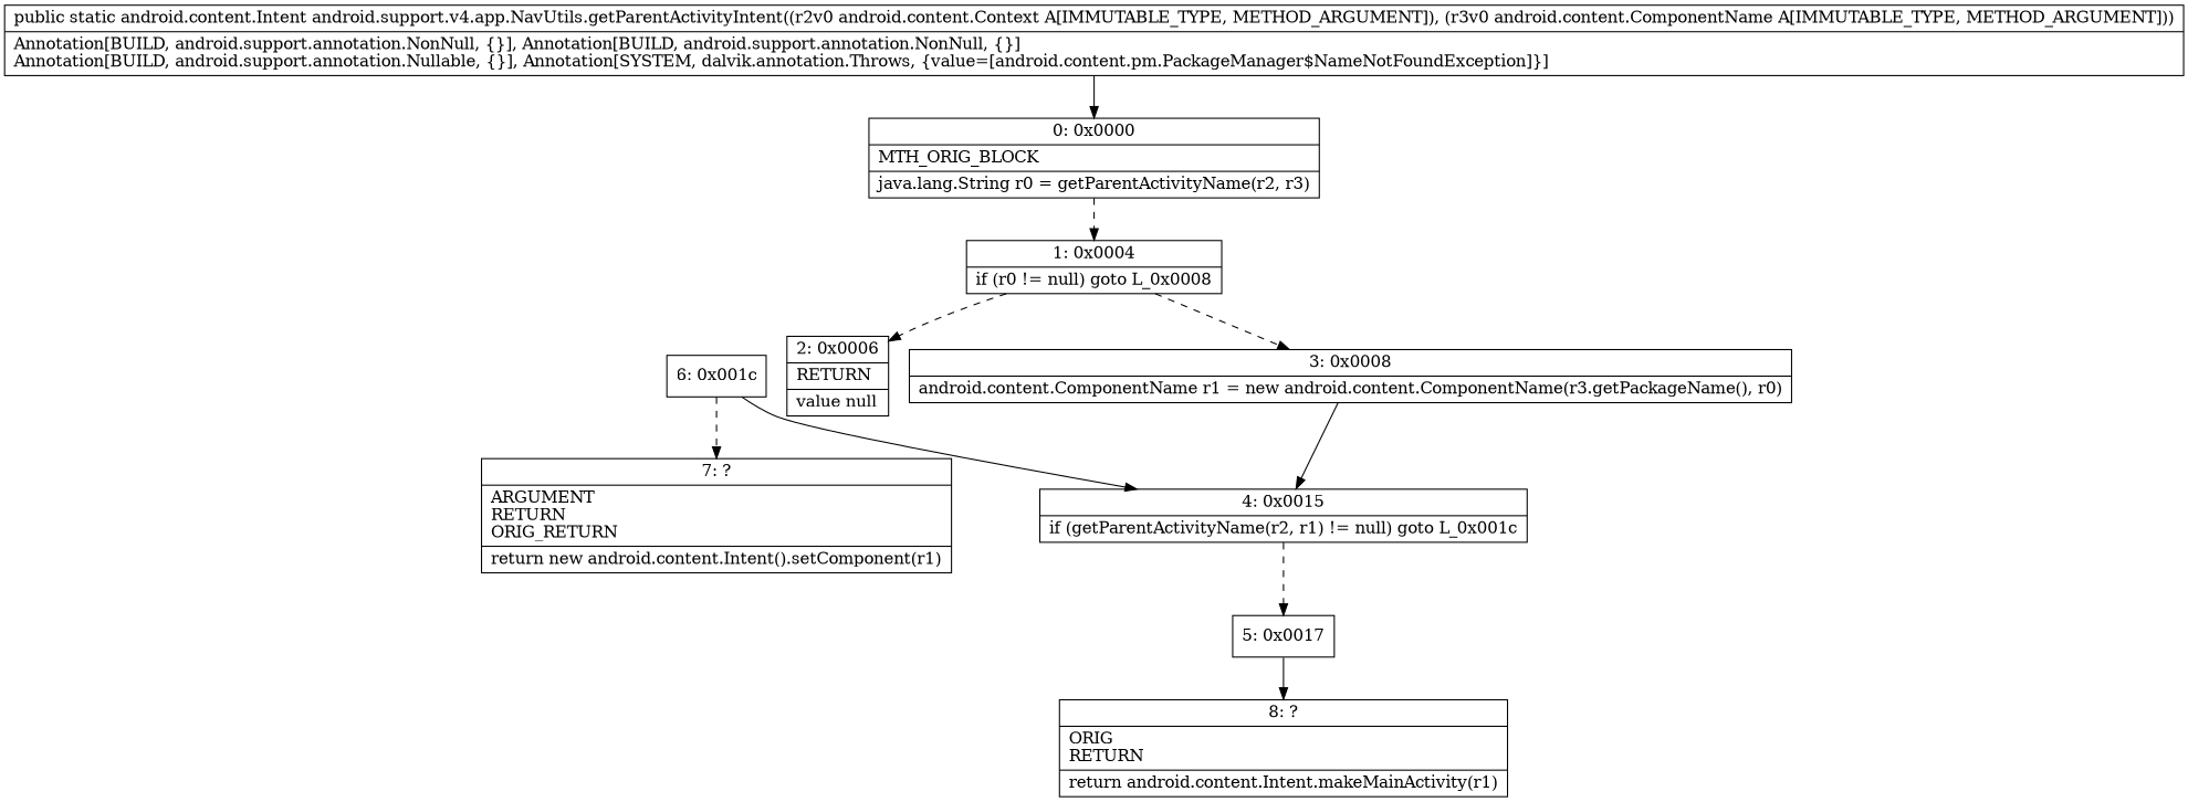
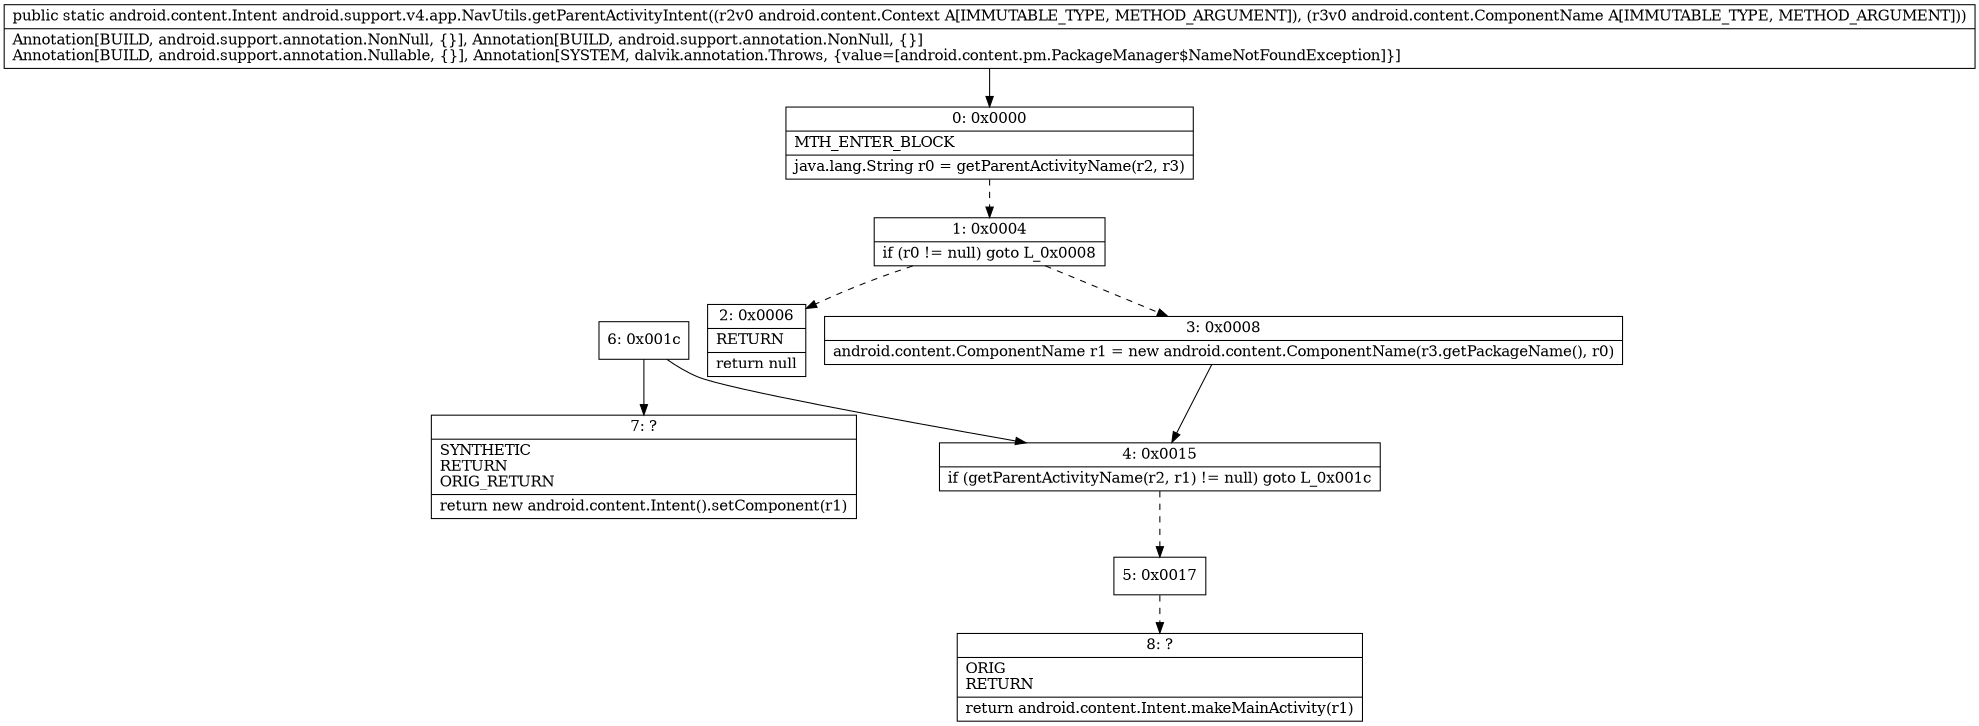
  digraph {
    node [shape=record]
-   n1 [label="{0\:\ 0x0000|MTH_ORIG_BLOCK\l|java.lang.String r0 = getParentActivityName(r2, r3)\l}"]
+   n1 [label="{0\:\ 0x0000|MTH_ENTER_BLOCK\l|java.lang.String r0 = getParentActivityName(r2, r3)\l}"]
    n2 [label="{1\:\ 0x0004|if (r0 != null) goto L_0x0008\l}"]
-   n3 [label="{2\:\ 0x0006|RETURN\l|value null\l}"]
+   n3 [label="{2\:\ 0x0006|RETURN\l|return null\l}"]
    n4 [label="{3\:\ 0x0008|android.content.ComponentName r1 = new android.content.ComponentName(r3.getPackageName(), r0)\l}"]
    n5 [label="{4\:\ 0x0015|if (getParentActivityName(r2, r1) != null) goto L_0x001c\l}"]
    n6 [label="{5\:\ 0x0017}"]
    n7 [label="{8\:\ ?|ORIG\lRETURN\l|return android.content.Intent.makeMainActivity(r1)\l}"]
    n8 [label="{6\:\ 0x001c}"]
-   n9 [label="{7\:\ ?|ARGUMENT\lRETURN\lORIG_RETURN\l|return new android.content.Intent().setComponent(r1)\l}"]
+   n9 [label="{7\:\ ?|SYNTHETIC\lRETURN\lORIG_RETURN\l|return new android.content.Intent().setComponent(r1)\l}"]
    n10 [label="{public static android.content.Intent android.support.v4.app.NavUtils.getParentActivityIntent((r2v0 android.content.Context A[IMMUTABLE_TYPE, METHOD_ARGUMENT]), (r3v0 android.content.ComponentName A[IMMUTABLE_TYPE, METHOD_ARGUMENT]))  | Annotation[BUILD, android.support.annotation.NonNull, \{\}], Annotation[BUILD, android.support.annotation.NonNull, \{\}]\lAnnotation[BUILD, android.support.annotation.Nullable, \{\}], Annotation[SYSTEM, dalvik.annotation.Throws, \{value=[android.content.pm.PackageManager$NameNotFoundException]\}]\l}"]
    n1 -> n2 [style=dashed]
    n2 -> n3 [style=dashed]
    n2 -> n4 [style=dashed]
    n4 -> n5
    n5 -> n6 [style=dashed]
-   n6 -> n7
+   n6 -> n7 [style=dashed]
    n8 -> n5
-   n8 -> n9 [style=dashed]
+   n8 -> n9
    n10 -> n1
  }
